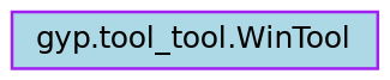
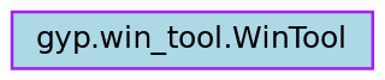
  digraph {
    rankdir=LR
-   n1 [color=purple fillcolor=lightblue fontname=Helvetica fontsize=10 height=0.2 label="gyp.tool_tool.WinTool" shape=box style=filled width=0.4]
+   n1 [color=purple fillcolor=lightblue fontname=Helvetica fontsize=10 height=0.2 label="gyp.win_tool.WinTool" shape=box style=filled width=0.4]
  }
